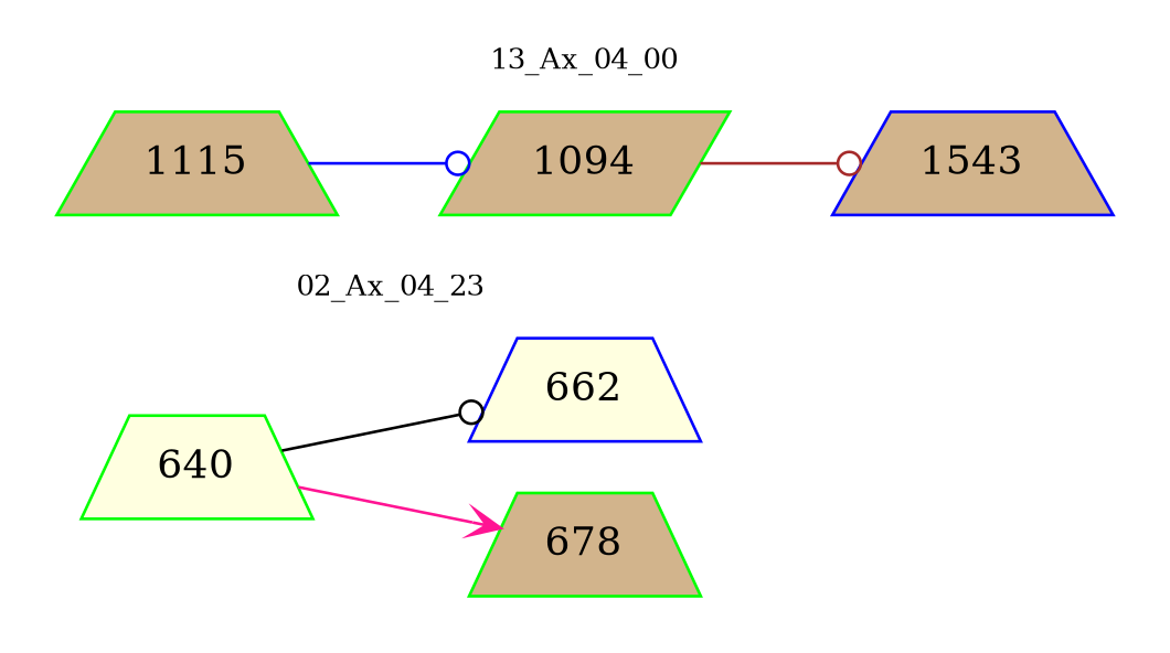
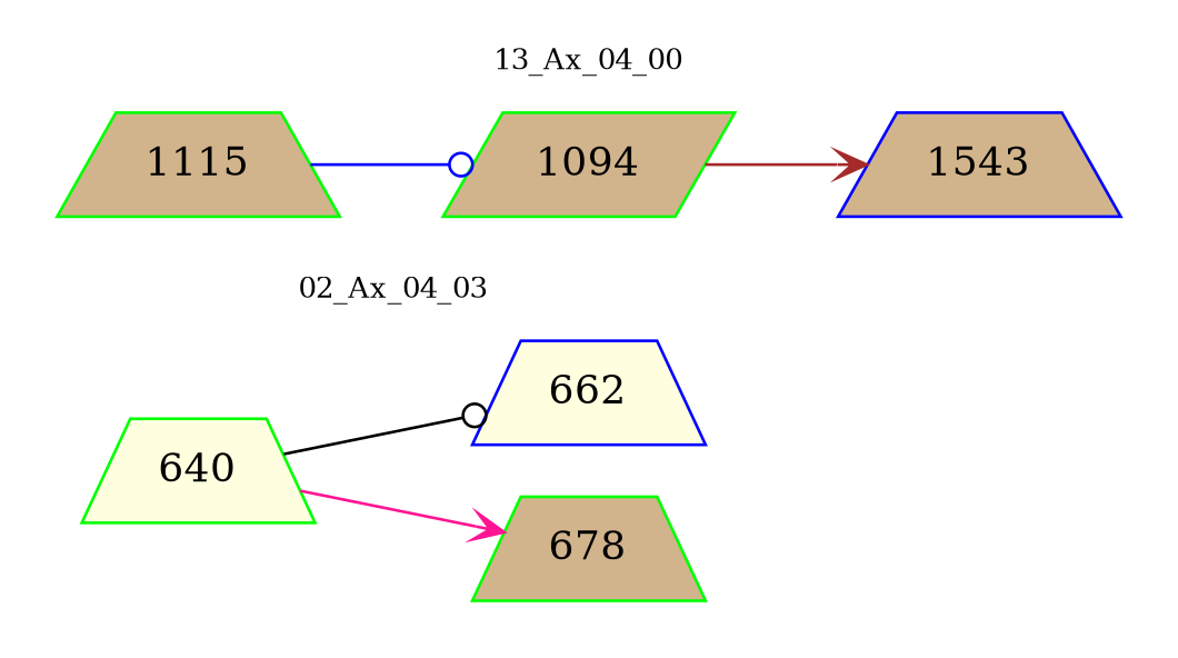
  digraph {
    rankdir=LR
    node [color=green fillcolor=tan shape=trapezium style=filled]
    edge [arrowhead=vee]
    n1 [fillcolor=lightyellow label=640]
    n2 [label=678]
    n3 [color=blue fillcolor=lightyellow label=662]
    n4 [label=1094 shape=parallelogram]
    n5 [color=blue label=1543]
    n6 [label=1115]
    subgraph cluster_1 {
      color=white
      fontsize=10
-     label="02_Ax_04_23"
+     label="02_Ax_04_03"
      n1
      n2
      n3
    }
    subgraph cluster_2 {
      color=white
      fontsize=10
      label="13_Ax_04_00"
      n4
      n5
      n6
    }
    n1 -> n2 [color=deeppink]
    n1 -> n3 [arrowhead=odot color=black]
-   n4 -> n5 [arrowhead=odot color=brown]
+   n4 -> n5 [color=brown]
    n6 -> n4 [arrowhead=odot color=blue]
  }
